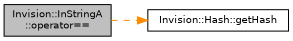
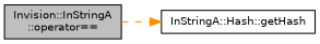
  digraph {
    rankdir=LR
    node [color=black fontname=Helvetica fontsize=10 shape=record style=filled]
    n1 [fillcolor=grey75 fontcolor=black height=0.2 label="Invision::InStringA\l::operator==" width=0.4]
-   n2 [fillcolor=white height=0.2 label="Invision::Hash::getHash" width=0.4]
+   n2 [fillcolor=white height=0.2 label="InStringA::Hash::getHash" width=0.4]
    n1 -> n2 [color=darkorange fontname=Helvetica fontsize=10 labelfontname=Helvetica labelfontsize=10 style=dashed]
  }
